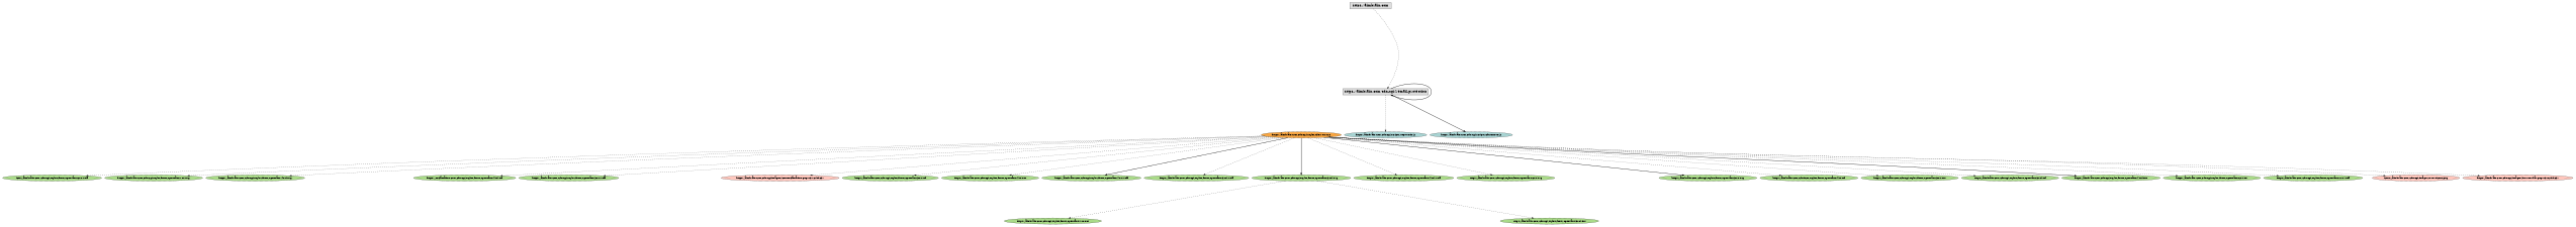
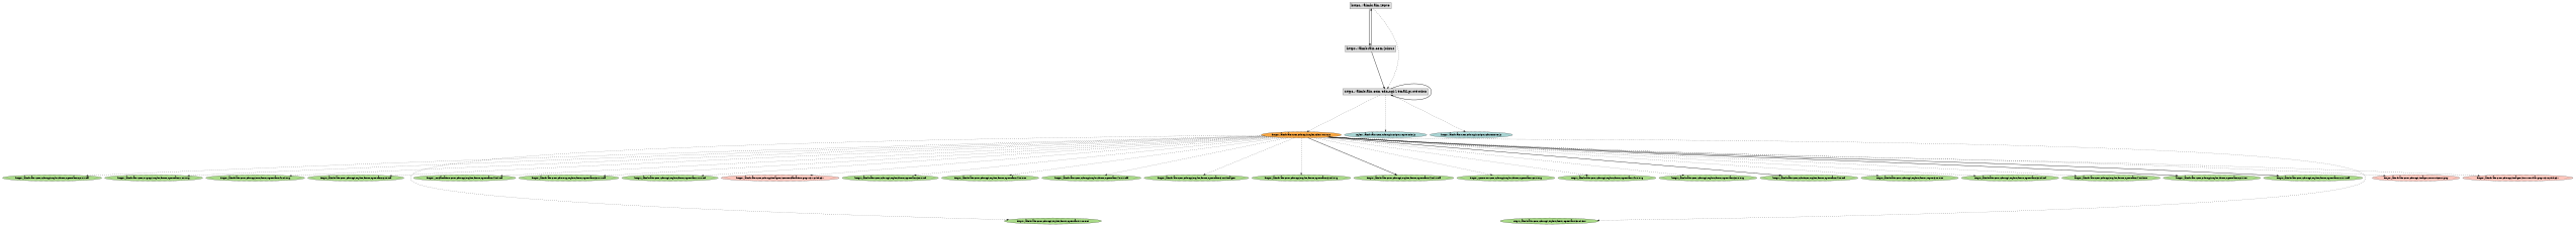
  digraph {
    ranksep=3
    root=httpsaimbraincom
    node [fillcolor="#A9DA88" style=filled]
    edge [style=dashed]
-   n1 [fillcolor="#DDDDDD" fontsize=20 label="https://aimbrain.com" shape=box]
+   n1 [fillcolor="#DDDDDD" fontsize=20 label="https://aimbrain.zepto" shape=box]
+   n2 [fillcolor="#DDDDDD" fontsize=20 label="https://aimbrain.com/joinus" shape=box]
    n3 [fillcolor="#DDDDDD" fontsize=20 label="https://aimbrain.com/cdn-cgi/l/email-protection" shape=box]
    n4 [fillcolor="#F7A541" label="https://aimbrain.com/cdn-cgi/styles/cf.errors.css"]
-   n5 [fillcolor="#A7D3D2" label="https://aimbrain.com/cdn-cgi/scripts/zepto.min.js"]
+   n5 [fillcolor="#A7D3D2" label="styles://aimbrain.com/cdn-cgi/scripts/zepto.min.js"]
    n6 [fillcolor="#A7D3D2" label="https://aimbrain.com/cdn-cgi/scripts/cf.common.js"]
-   n7 [label="icon://aimbrain.com/cdn-cgi/styles/fonts/opensans-600.woff"]
-   n8 [label="https://aimbrain.com/cdn-cgi/styles/fonts/opensans-700.svg"]
-   n9 [label="https://aimbrain.com/cdn-cgi/styles/fonts/opensans-400i.svg"]
+   n7 [label="https://aimbrain.com/cdn-cgi/styles/fonts/opensans-600.woff"]
+   n8 [label="https://aimbrain.com/svg-cgi/styles/fonts/opensans-700.svg"]
+   n9 [label="https://aimbrain.com/cdn-cgi/eot/fonts/opensans-400i.svg"]
+   n10 [label="https://aimbrain.com/cdn-cgi/styles/fonts/opensans-600.ttf"]
    n11 [label="https://aimbrain.com/cdn-cgi/styles/fonts/opensans-700.eot"]
    n12 [label="https://exclamation.com/cdn-cgi/styles/fonts/opensans-400i.ttf"]
-   n13 [label="https://aimbrain.com/cdn-cgi/styles/fonts/opensans-300.woff"]
+   n13 [label="https://aimbrain.com/cdn-svg/styles/fonts/opensans-300.woff"]
+   n14 [label="https://aimbrain.com/cdn-cgi/styles/fonts/opensans-700.ttf"]
    n15 [fillcolor="#FFC6BC" label="https://aimbrain.com/cdn-cgi/images/icon-exclamation.png?1376755637"]
    n16 [label="https://aimbrain.com/cdn-cgi/styles/fonts/opensans-300.ttf"]
    n17 [label="https://aimbrain.com/cdn-cgi/styles/fonts/opensans-400.eot"]
    n18 [label="https://aimbrain.com/cdn-cgi/styles/fonts/opensans-400.woff"]
-   n19 [label="https://aimbrain.com/cdn-cgi/styles/fonts/opensans-300i.woff"]
+   n19 [label="https://aimbrain.com/cdn-cgi/styles/fonts/opensans-300i.images"]
    n20 [label="https://aimbrain.com/cdn-cgi/styles/fonts/opensans-300i.svg"]
    n21 [label="https://aimbrain.com/cdn-cgi/styles/fonts/opensans-400i.woff"]
-   n22 [label="https://aimbrain.com/cdn-cgi/styles/fonts/opensans-600.svg"]
+   n22 [label="https://common.com/cdn-cgi/styles/fonts/opensans-600.svg"]
+   n23 [label="https://aimbrain.com/cdn-cgi/styles/fonts/opensans-400.svg"]
    n24 [label="https://aimbrain.com/cdn-cgi/styles/fonts/opensans-300.svg"]
    n25 [label="https://aimbrain.com/cdn-icon/styles/fonts/opensans-400.ttf"]
-   n26 [label="https://aimbrain.com/cdn-cgi/styles/fonts/opensans-300.eot"]
+   n26 [label="https://aimbrain.com/cdn-cgi/styles/fonts/zepto-300.eot"]
    n27 [label="https://aimbrain.com/cdn-cgi/styles/fonts/opensans-300i.ttf"]
    n28 [label="https://aimbrain.com/cdn-cgi/styles/fonts/opensans-400i.eot"]
    n29 [label="https://aimbrain.com/cdn-cgi/styles/fonts/opensans-600.eot"]
    n30 [label="https://aimbrain.com/cdn-cgi/styles/fonts/opensans-700.woff"]
    n31 [label="https://aimbrain.com/cdn-cgi/styles/fonts/opensans-300i.eot"]
-   n32 [fillcolor="#FFC6BC" label="icons://aimbrain.com/cdn-cgi/images/error_icons.png"]
+   n32 [fillcolor="#FFC6BC" label="https://aimbrain.com/cdn-cgi/images/error_icons.png"]
    n33 [fillcolor="#FFC6BC" label="https://aimbrain.com/cdn-cgi/images/browser-bar.png?1376755637"]
+   n1 -> n2 [style=bold]
    n1 -> n3
+   n2 -> n1 [style=bold]
+   n2 -> n3 [style=bold]
    n3 -> n3 [style=bold]
+   n3 -> n4
    n3 -> n5
-   n3 -> n6 [style=bold]
+   n3 -> n6
    n4 -> n7
    n4 -> n8
    n4 -> n9
-   n20 -> n11
+   n4 -> n10
+   n4 -> n11
    n4 -> n12
    n4 -> n13
+   n4 -> n14
    n4 -> n15
    n4 -> n16
    n4 -> n17
-   n4 -> n18 [style=bold]
+   n4 -> n18
    n4 -> n19
-   n4 -> n20 [style=bold]
-   n4 -> n21
+   n4 -> n20
+   n4 -> n21 [style=bold]
    n4 -> n22
-   n4 -> n24 [style=bold]
-   n4 -> n25
+   n4 -> n23
+   n4 -> n24
+   n4 -> n25 [style=bold]
    n4 -> n26
    n4 -> n27
-   n4 -> n28 [style=bold]
-   n4 -> n29
-   n4 -> n30
-   n20 -> n31
+   n4 -> n28
+   n4 -> n29 [style=bold]
+   n4 -> n30 [style=bold]
+   n4 -> n31
    n4 -> n32
    n4 -> n33
  }
